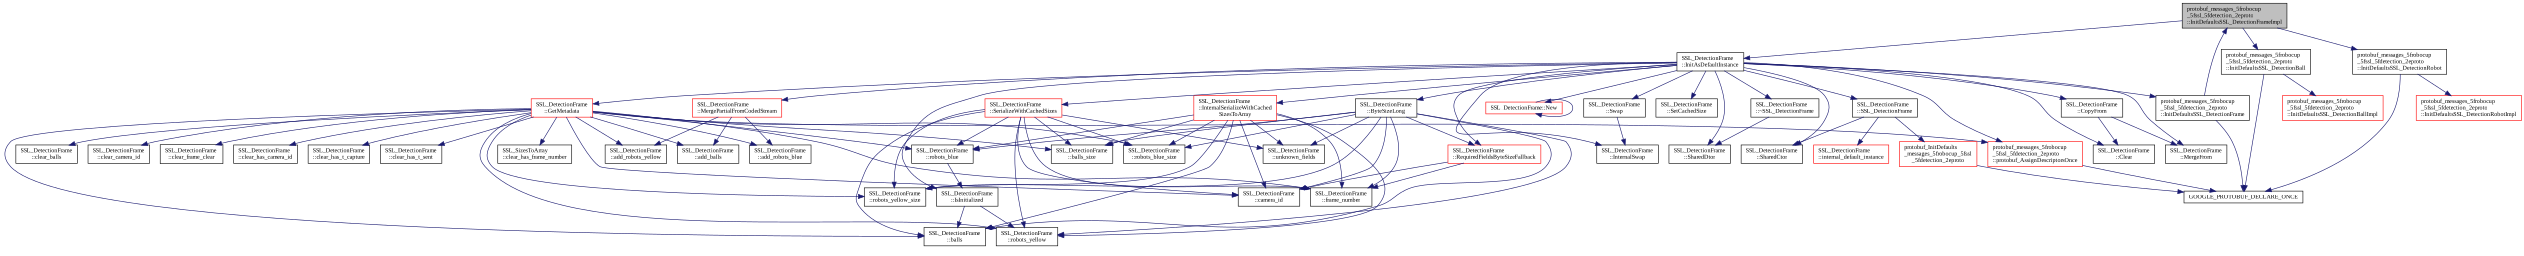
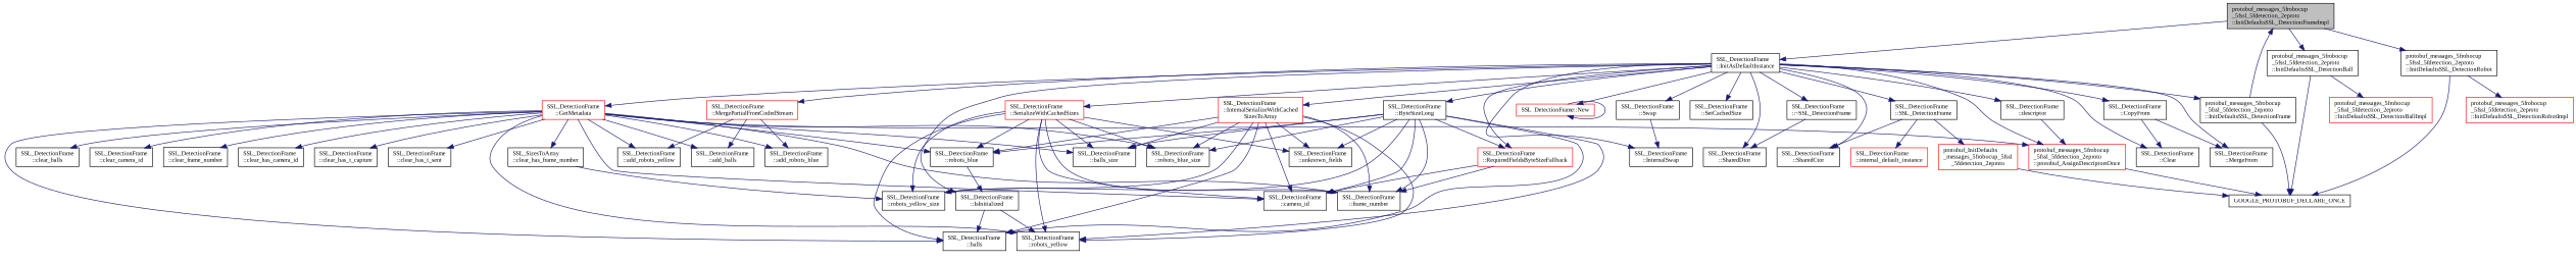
  digraph {
    fontname="Liberation Serif"
    rankdir=TB
    node [color=black fillcolor=white fontname="Liberation Serif" fontsize=10 shape=record style=filled]
    edge [color=midnightblue fontname="Liberation Serif" fontsize=10 labelfontname=Helvetica labelfontsize=10 style=solid]
    n1 [fillcolor=grey75 fontcolor=black height=0.2 label="protobuf_messages_5frobocup\l_5fssl_5fdetection_2eproto\l::InitDefaultsSSL_DetectionFrameImpl" width=0.4]
    n2 [height=0.2 label="SSL_DetectionFrame\l::InitAsDefaultInstance" width=0.4]
    n3 [height=0.2 label="protobuf_messages_5frobocup\l_5fssl_5fdetection_2eproto\l::InitDefaultsSSL_DetectionBall" width=0.4]
    n4 [height=0.2 label="protobuf_messages_5frobocup\l_5fssl_5fdetection_2eproto\l::InitDefaultsSSL_DetectionRobot" width=0.4]
    n5 [height=0.2 label="SSL_DetectionFrame\l::ByteSizeLong" width=0.4]
    n6 [color=red height=0.2 label="SSL_DetectionFrame\l::RequiredFieldsByteSizeFallback" width=0.4]
    n7 [height=0.2 label="SSL_DetectionFrame\l::Clear" width=0.4]
    n8 [height=0.2 label="SSL_DetectionFrame\l::CopyFrom" width=0.4]
    n9 [height=0.2 label="SSL_DetectionFrame\l::MergeFrom" width=0.4]
+   n10 [height=0.2 label="SSL_DetectionFrame\l::descriptor" width=0.4]
    n11 [color=red height=0.2 label="protobuf_messages_5frobocup\l_5fssl_5fdetection_2eproto\l::protobuf_AssignDescriptorsOnce" width=0.4]
    n12 [color=red height=0.2 label="SSL_DetectionFrame\l::GetMetadata" width=0.4]
    n13 [height=0.2 label="protobuf_messages_5frobocup\l_5fssl_5fdetection_2eproto\l::InitDefaultsSSL_DetectionFrame" width=0.4]
    n14 [color=red height=0.2 label="SSL_DetectionFrame\l::InternalSerializeWithCached\lSizesToArray" width=0.4]
    n15 [height=0.2 label="SSL_DetectionFrame\l::InternalSwap" width=0.4]
    n16 [height=0.2 label="SSL_DetectionFrame\l::IsInitialized" width=0.4]
    n17 [color=red height=0.2 label="SSL_DetectionFrame\l::MergePartialFromCodedStream" width=0.4]
    n18 [color=red height=0.2 label="SSL_DetectionFrame::New" width=0.4]
    n19 [color=red height=0.2 label="SSL_DetectionFrame\l::SerializeWithCachedSizes" width=0.4]
    n20 [height=0.2 label="SSL_DetectionFrame\l::SetCachedSize" width=0.4]
    n21 [height=0.2 label="SSL_DetectionFrame\l::SharedCtor" width=0.4]
    n22 [height=0.2 label="SSL_DetectionFrame\l::SharedDtor" width=0.4]
    n23 [height=0.2 label="SSL_DetectionFrame\l::SSL_DetectionFrame" width=0.4]
    n24 [height=0.2 label="SSL_DetectionFrame\l::Swap" width=0.4]
    n25 [height=0.2 label="SSL_DetectionFrame\l::~SSL_DetectionFrame" width=0.4]
    n26 [height=0.2 label=GOOGLE_PROTOBUF_DECLARE_ONCE width=0.4]
    n27 [color=red height=0.2 label="protobuf_messages_5frobocup\l_5fssl_5fdetection_2eproto\l::InitDefaultsSSL_DetectionBallImpl" width=0.4]
    n28 [color=red height=0.2 label="protobuf_messages_5frobocup\l_5fssl_5fdetection_2eproto\l::InitDefaultsSSL_DetectionRobotImpl" width=0.4]
    n29 [height=0.2 label="SSL_DetectionFrame\l::balls" width=0.4]
    n30 [height=0.2 label="SSL_DetectionFrame\l::balls_size" width=0.4]
    n31 [height=0.2 label="SSL_DetectionFrame\l::camera_id" width=0.4]
    n32 [height=0.2 label="SSL_DetectionFrame\l::frame_number" width=0.4]
    n33 [height=0.2 label="SSL_DetectionFrame\l::robots_blue" width=0.4]
    n34 [height=0.2 label="SSL_DetectionFrame\l::robots_blue_size" width=0.4]
    n35 [height=0.2 label="SSL_DetectionFrame\l::robots_yellow" width=0.4]
    n36 [height=0.2 label="SSL_DetectionFrame\l::robots_yellow_size" width=0.4]
    n37 [height=0.2 label="SSL_DetectionFrame\l::unknown_fields" width=0.4]
    n38 [height=0.2 label="SSL_DetectionFrame\l::add_balls" width=0.4]
    n39 [height=0.2 label="SSL_DetectionFrame\l::add_robots_blue" width=0.4]
    n40 [height=0.2 label="SSL_DetectionFrame\l::add_robots_yellow" width=0.4]
    n41 [height=0.2 label="SSL_DetectionFrame\l::clear_balls" width=0.4]
    n42 [height=0.2 label="SSL_DetectionFrame\l::clear_camera_id" width=0.4]
-   n43 [height=0.2 label="SSL_DetectionFrame\l::clear_frame_clear" width=0.4]
+   n43 [height=0.2 label="SSL_DetectionFrame\l::clear_frame_number" width=0.4]
    n44 [height=0.2 label="SSL_DetectionFrame\l::clear_has_camera_id" width=0.4]
    n45 [height=0.2 label="SSL_SizesToArray\l::clear_has_frame_number" width=0.4]
    n46 [height=0.2 label="SSL_DetectionFrame\l::clear_has_t_capture" width=0.4]
    n47 [height=0.2 label="SSL_DetectionFrame\l::clear_has_t_sent" width=0.4]
    n48 [color=red height=0.2 label="SSL_DetectionFrame\l::internal_default_instance" width=0.4]
    n49 [color=red height=0.2 label="protobuf_InitDefaults\l_messages_5frobocup_5fssl\l_5fdetection_2eproto" width=0.4]
    n1 -> n2
    n1 -> n3
    n1 -> n4
    n2 -> n5
    n2 -> n6
    n2 -> n7
    n2 -> n8
    n2 -> n9
+   n2 -> n10
    n2 -> n11
    n2 -> n12
    n2 -> n13
    n2 -> n14
    n2 -> n15
    n2 -> n16
    n2 -> n17
    n2 -> n18
    n2 -> n19
    n2 -> n20
    n2 -> n21
    n2 -> n22
    n2 -> n23
    n2 -> n24
    n2 -> n25
    n3 -> n26
    n3 -> n27
    n4 -> n26
    n4 -> n28
    n5 -> n6
    n5 -> n29
    n5 -> n30
    n5 -> n31
    n5 -> n32
    n5 -> n33
    n5 -> n34
    n5 -> n35
    n5 -> n36
    n5 -> n37
    n6 -> n31
    n6 -> n32
    n8 -> n7
    n8 -> n9
+   n10 -> n11
    n11 -> n26
    n12 -> n11
    n12 -> n29
    n12 -> n30
    n12 -> n31
    n12 -> n32
    n12 -> n33
    n12 -> n34
    n12 -> n35
-   n12 -> n36
+   n45 -> n36
    n12 -> n38
    n12 -> n39
    n12 -> n40
    n12 -> n41
    n12 -> n42
    n12 -> n43
    n12 -> n44
    n12 -> n45
    n12 -> n46
    n12 -> n47
    n13 -> n1
    n13 -> n26
    n14 -> n29
    n14 -> n30
    n14 -> n31
    n14 -> n32
    n14 -> n33
    n14 -> n34
    n14 -> n35
    n14 -> n36
    n14 -> n37
    n16 -> n29
    n16 -> n35
    n17 -> n38
    n17 -> n39
    n17 -> n40
    n18 -> n18
    n19 -> n29
    n19 -> n30
    n19 -> n31
    n19 -> n32
    n19 -> n33
    n19 -> n34
    n19 -> n35
    n19 -> n36
    n19 -> n37
    n23 -> n21
    n23 -> n48
    n23 -> n49
    n24 -> n15
    n25 -> n22
    n33 -> n16
    n49 -> n26
  }
